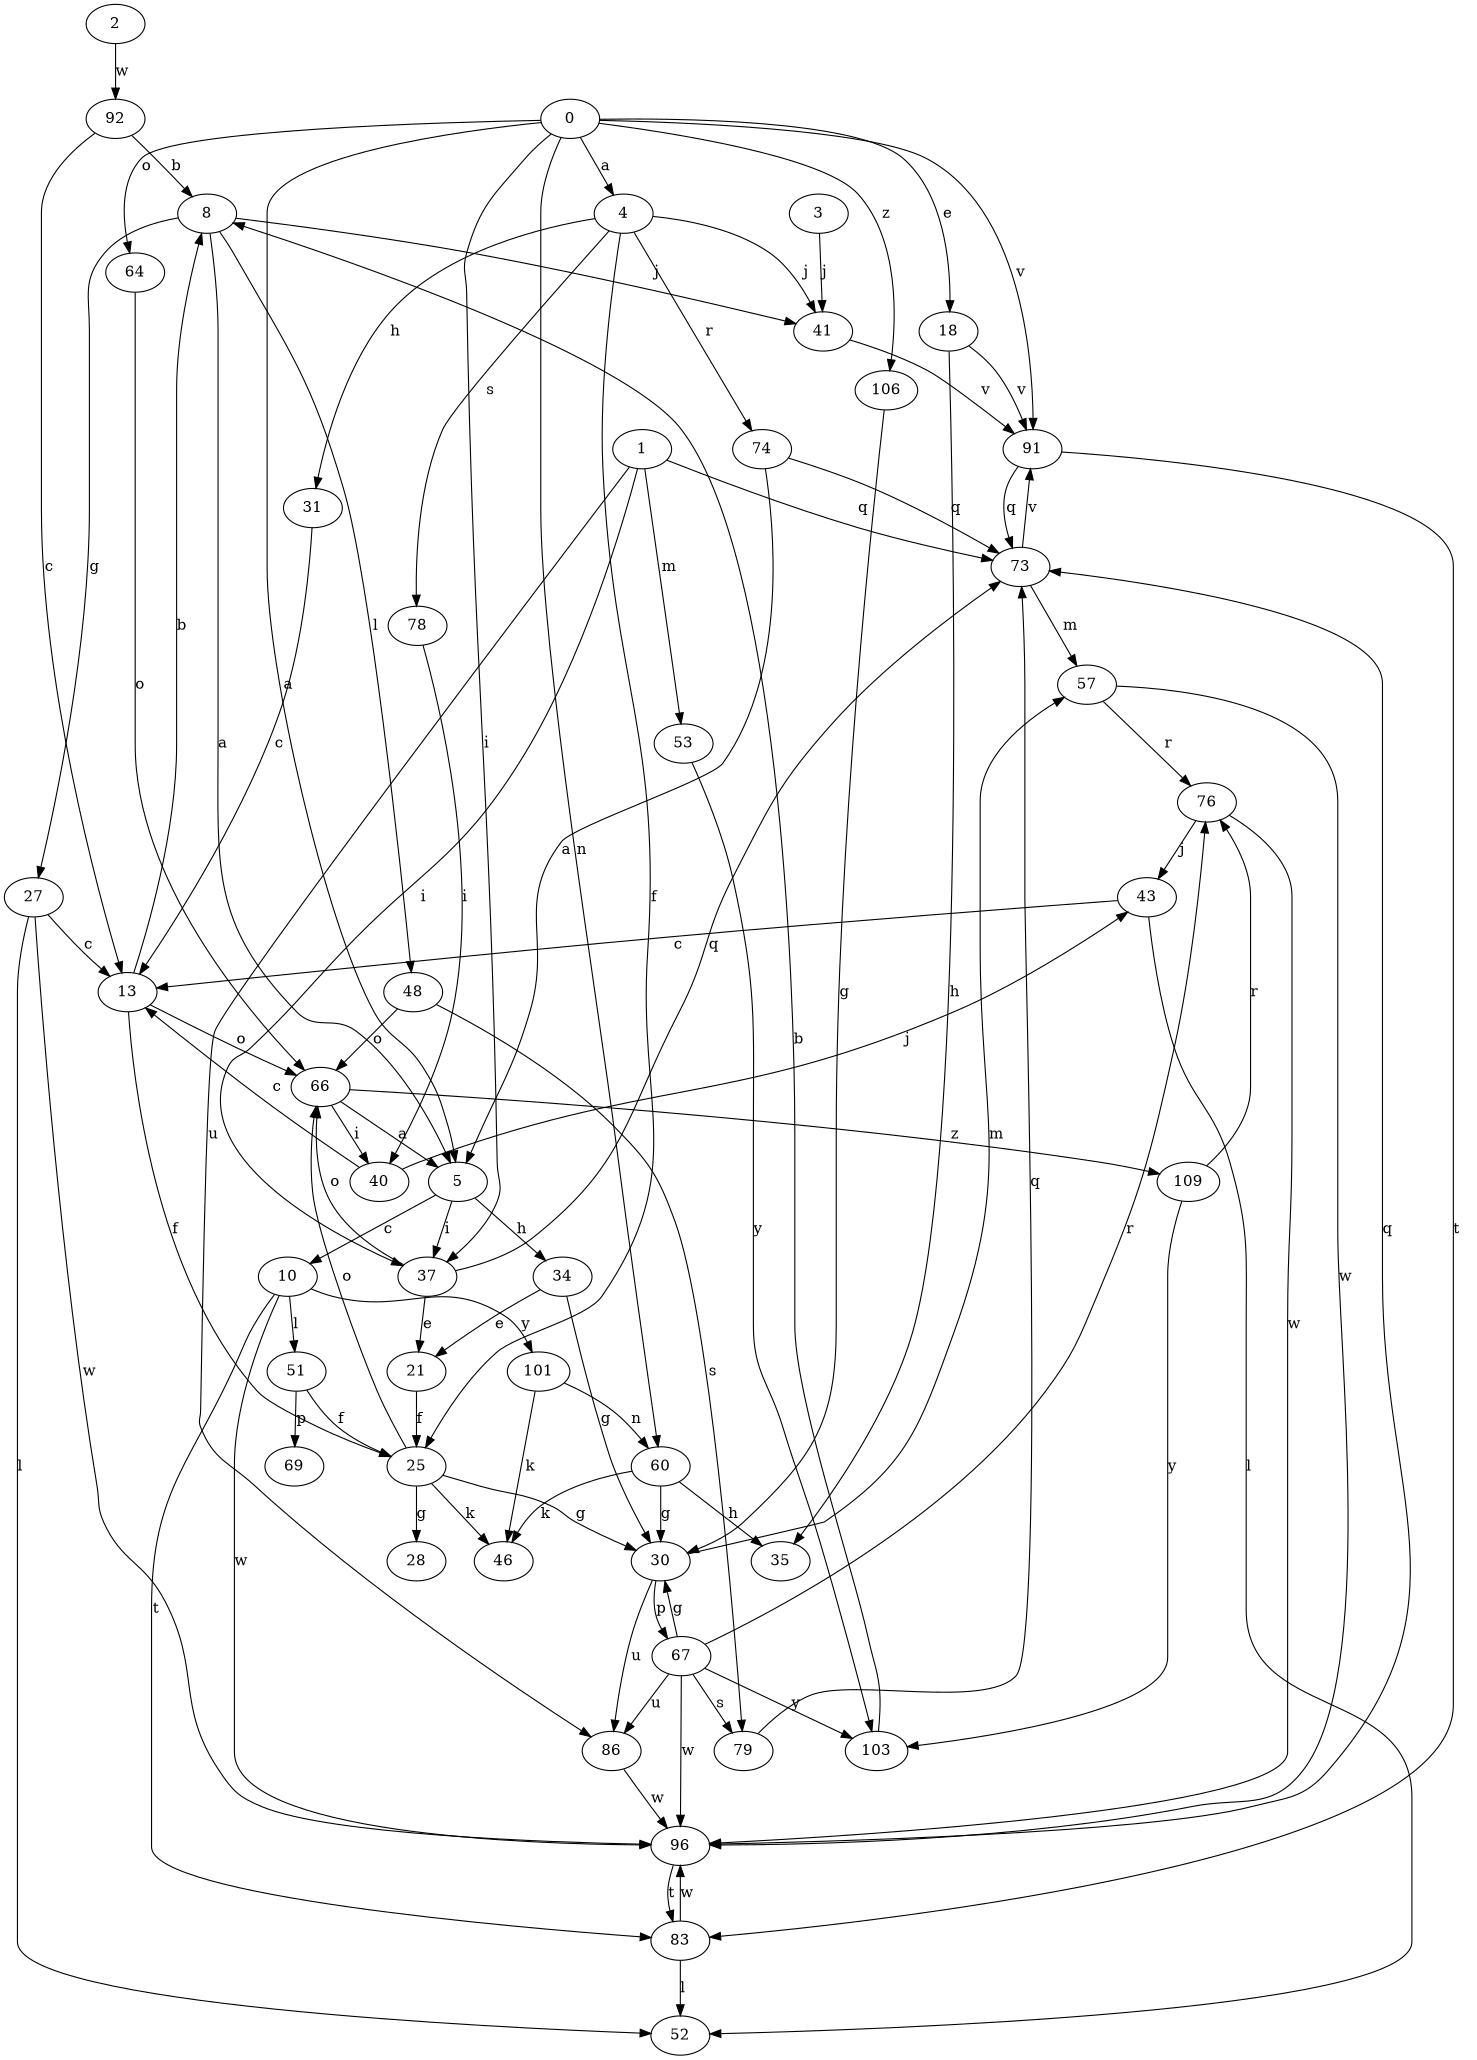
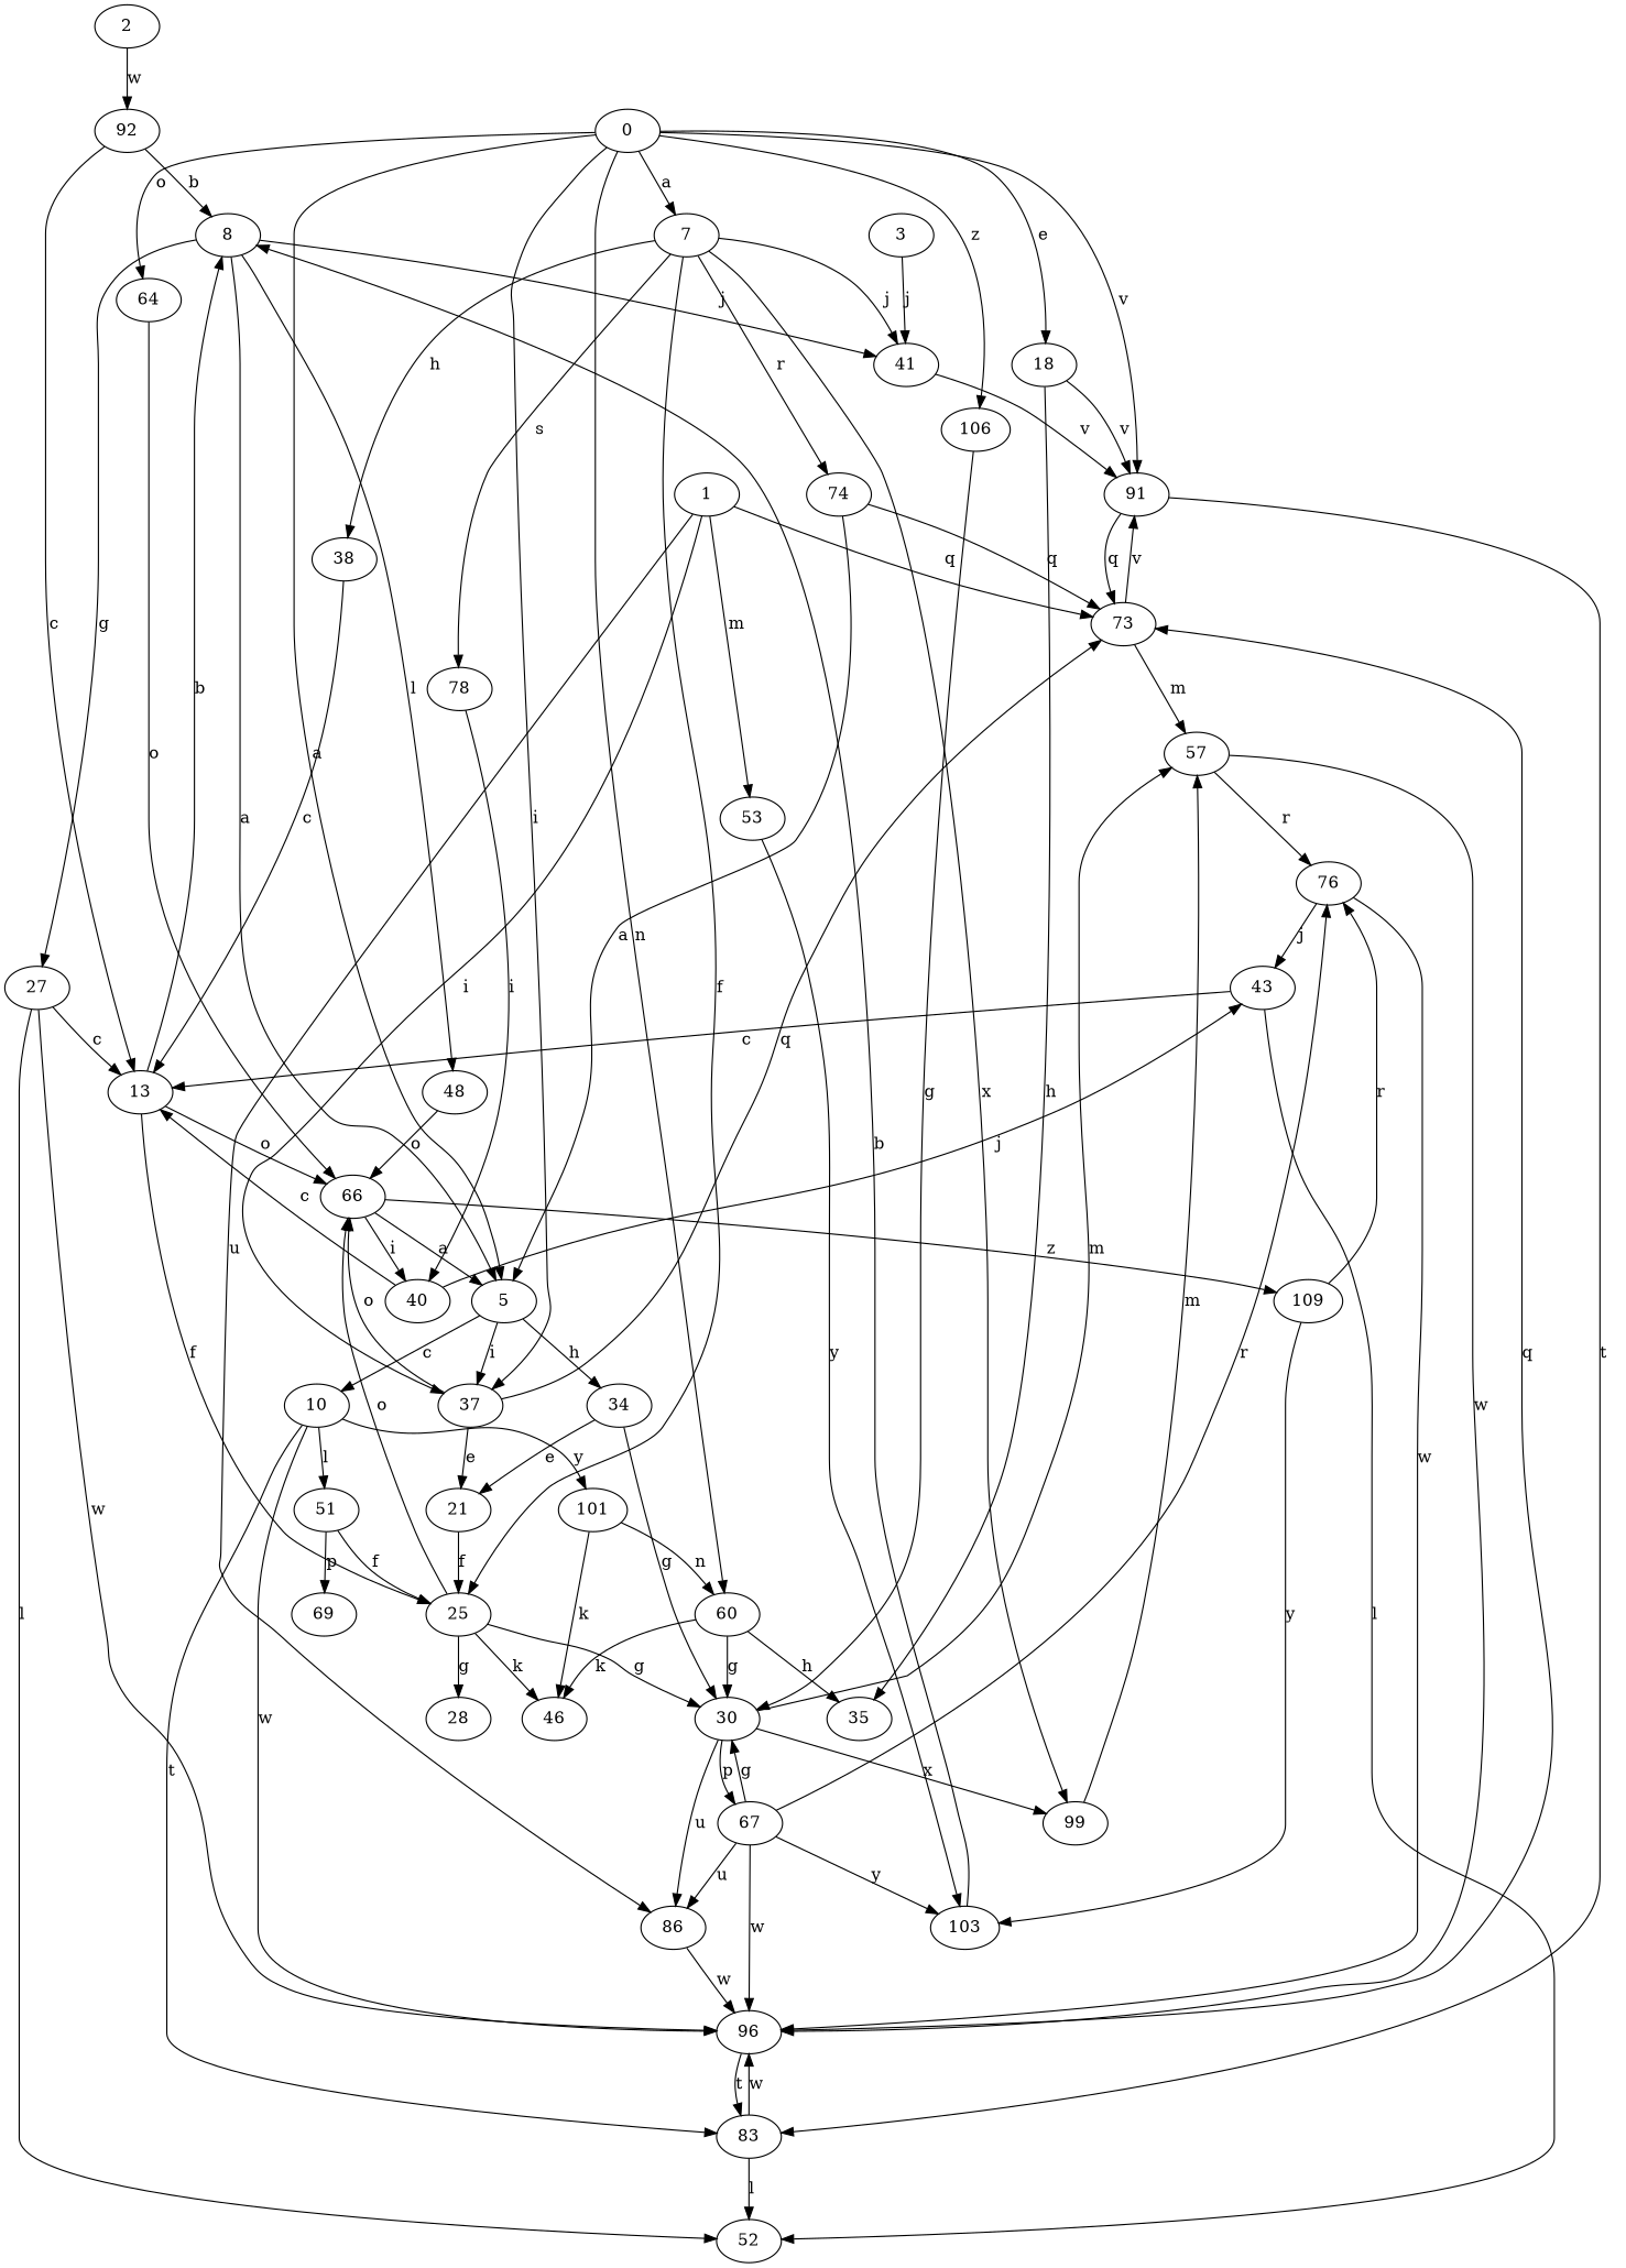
  strict digraph {
    2
    92
    8
    13
    3
    41
    91
-   4
+   4 [label=7]
    25
-   31
+   31 [label=38]
    74
    78
+   99
    66
    28
    30
    46
    5
    73
    40
    57
    10
    34
    37
    51
    83
    96
    101
    21
    27
    48
    52
-   79
    69
    60
    109
    18
    35
    67
    86
    76
    103
    43
    0
    64
    106
    53
    1
    2 -> 92 [label=w]
    92 -> 8 [label=b]
    92 -> 13 [label=c]
    8 -> 41 [label=j]
    8 -> 5 [label=a]
    8 -> 27 [label=g]
    8 -> 48 [label=l]
    13 -> 8 [label=b]
    13 -> 25 [label=f]
    13 -> 66 [label=o]
    3 -> 41 [label=j]
    41 -> 91 [label=v]
    91 -> 73 [label=q]
    91 -> 83 [label=t]
    4 -> 41 [label=j]
    4 -> 25 [label=f]
    4 -> 31 [label=h]
    4 -> 74 [label=r]
    4 -> 78 [label=s]
+   4 -> 99 [label=x]
    25 -> 66 [label=o]
    25 -> 28 [label=g]
    25 -> 30 [label=g]
    25 -> 46 [label=k]
    31 -> 13 [label=c]
    74 -> 5 [label=a]
    74 -> 73 [label=q]
    78 -> 40 [label=i]
+   99 -> 57 [label=m]
    66 -> 5 [label=a]
    66 -> 40 [label=i]
    66 -> 109 [label=z]
+   30 -> 99 [label=x]
    30 -> 57 [label=m]
    30 -> 67 [label=p]
    30 -> 86 [label=u]
    5 -> 10 [label=c]
    5 -> 34 [label=h]
    5 -> 37 [label=i]
    73 -> 91 [label=v]
    73 -> 57 [label=m]
    40 -> 13 [label=c]
    40 -> 43 [label=j]
    57 -> 96 [label=w]
    57 -> 76 [label=r]
    10 -> 51 [label=l]
    10 -> 83 [label=t]
    10 -> 96 [label=w]
    10 -> 101 [label=y]
    34 -> 30 [label=g]
    34 -> 21 [label=e]
    37 -> 66 [label=o]
    37 -> 73 [label=q]
    37 -> 21 [label=e]
    51 -> 25 [label=f]
    51 -> 69 [label=p]
    83 -> 96 [label=w]
    83 -> 52 [label=l]
    96 -> 73 [label=q]
    96 -> 83 [label=t]
    101 -> 46 [label=k]
    101 -> 60 [label=n]
    21 -> 25 [label=f]
    27 -> 13 [label=c]
    27 -> 96 [label=w]
    27 -> 52 [label=l]
    48 -> 66 [label=o]
-   48 -> 79 [label=s]
-   79 -> 73 [label=q]
    60 -> 30 [label=g]
    60 -> 46 [label=k]
    60 -> 35 [label=h]
    109 -> 76 [label=r]
    109 -> 103 [label=y]
    18 -> 91 [label=v]
    18 -> 35 [label=h]
    67 -> 30 [label=g]
    67 -> 96 [label=w]
-   67 -> 79 [label=s]
    67 -> 86 [label=u]
    67 -> 76 [label=r]
    67 -> 103 [label=y]
    86 -> 96 [label=w]
    76 -> 96 [label=w]
    76 -> 43 [label=j]
    103 -> 8 [label=b]
    43 -> 13 [label=c]
    43 -> 52 [label=l]
    0 -> 91 [label=v]
    0 -> 4 [label=a]
    0 -> 5 [label=a]
    0 -> 37 [label=i]
    0 -> 60 [label=n]
    0 -> 18 [label=e]
    0 -> 64 [label=o]
    0 -> 106 [label=z]
    64 -> 66 [label=o]
    106 -> 30 [label=g]
    53 -> 103 [label=y]
    1 -> 73 [label=q]
    1 -> 37 [label=i]
    1 -> 86 [label=u]
    1 -> 53 [label=m]
  }
